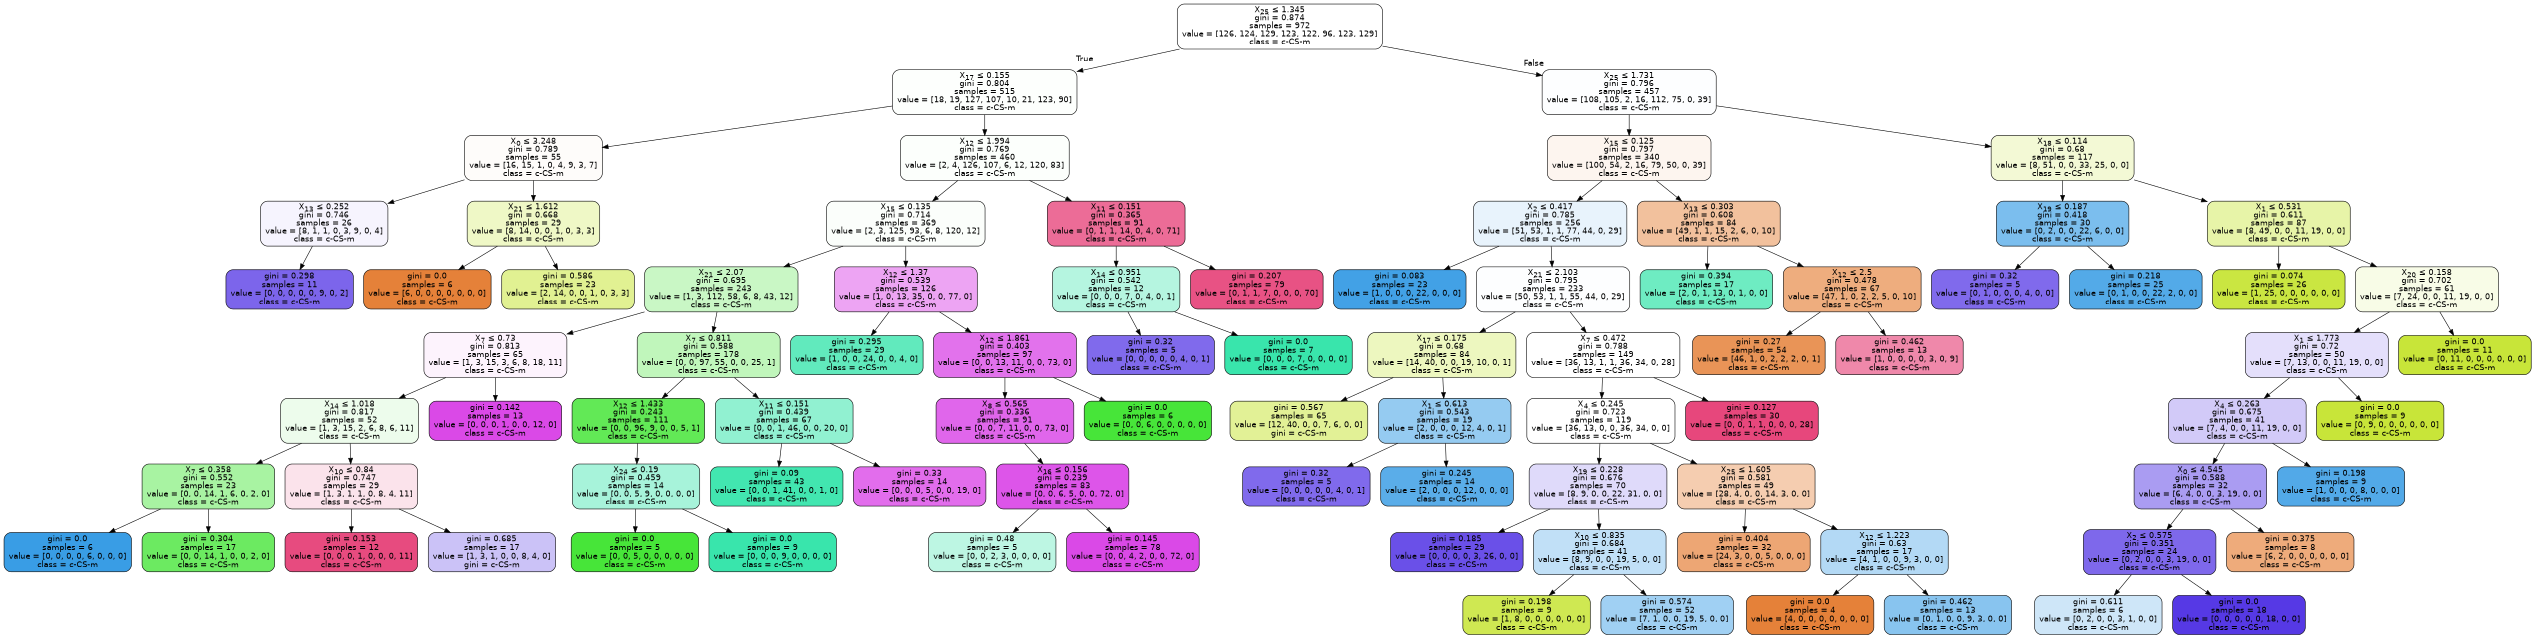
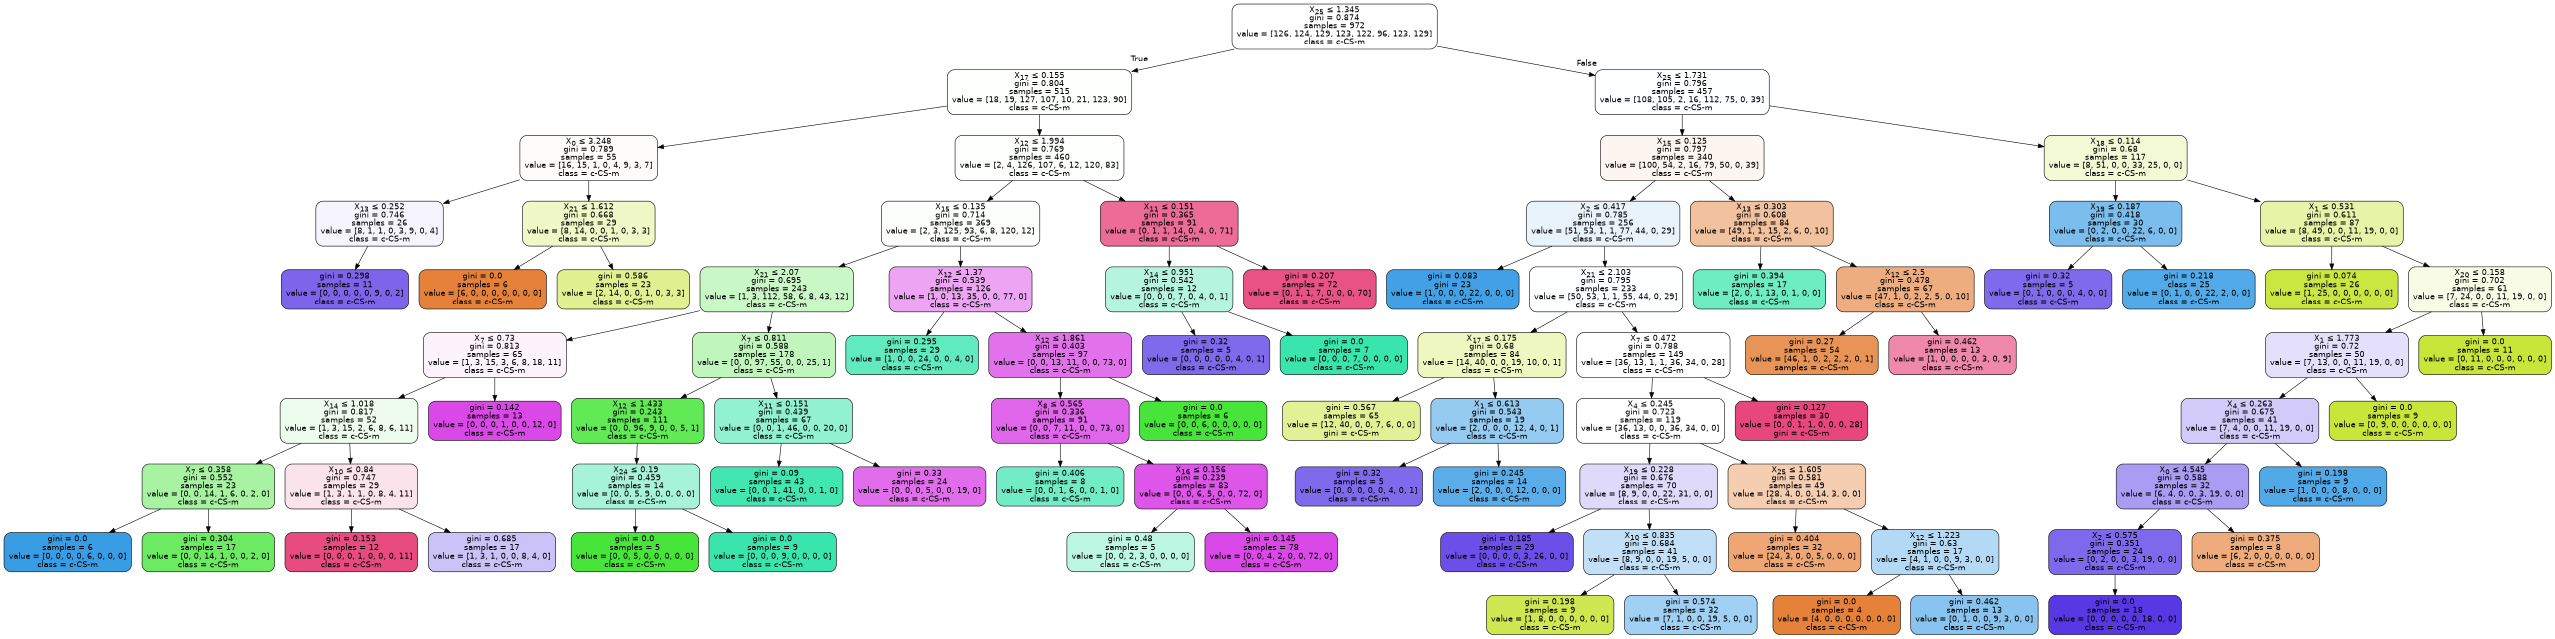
  digraph {
    node [color=black fillcolor="#ffffff" fontname=helvetica shape=box style="filled, rounded"]
    edge [fontname=helvetica]
    n1 [label=<X<SUB>25</SUB> &le; 1.345<br/>gini = 0.874<br/>samples = 972<br/>value = [126, 124, 129, 123, 122, 96, 123, 129]<br/>class = c-CS-m>]
    n2 [fillcolor="#fdfffd" label=<X<SUB>17</SUB> &le; 0.155<br/>gini = 0.804<br/>samples = 515<br/>value = [18, 19, 127, 107, 10, 21, 123, 90]<br/>class = c-CS-m>]
    n3 [fillcolor="#fdfeff" label=<X<SUB>25</SUB> &le; 1.731<br/>gini = 0.796<br/>samples = 457<br/>value = [108, 105, 2, 16, 112, 75, 0, 39]<br/>class = c-CS-m>]
    n4 [fillcolor="#fefcfa" label=<X<SUB>0</SUB> &le; 3.248<br/>gini = 0.789<br/>samples = 55<br/>value = [16, 15, 1, 0, 4, 9, 3, 7]<br/>class = c-CS-m>]
    n5 [fillcolor="#fcfffc" label=<X<SUB>12</SUB> &le; 1.994<br/>gini = 0.769<br/>samples = 460<br/>value = [2, 4, 126, 107, 6, 12, 120, 83]<br/>class = c-CS-m>]
    n6 [fillcolor="#fdf5ef" label=<X<SUB>15</SUB> &le; 0.125<br/>gini = 0.797<br/>samples = 340<br/>value = [100, 54, 2, 16, 79, 50, 0, 39]<br/>class = c-CS-m>]
    n7 [fillcolor="#f3f9d5" label=<X<SUB>18</SUB> &le; 0.114<br/>gini = 0.68<br/>samples = 117<br/>value = [8, 51, 0, 0, 33, 25, 0, 0]<br/>class = c-CS-m>]
    n8 [fillcolor="#f6f4fe" label=<X<SUB>13</SUB> &le; 0.252<br/>gini = 0.746<br/>samples = 26<br/>value = [8, 1, 1, 0, 3, 9, 0, 4]<br/>class = c-CS-m>]
    n9 [fillcolor="#eff8c6" label=<X<SUB>21</SUB> &le; 1.612<br/>gini = 0.668<br/>samples = 29<br/>value = [8, 14, 0, 0, 1, 0, 3, 3]<br/>class = c-CS-m>]
    n10 [fillcolor="#fbfefb" label=<X<SUB>15</SUB> &le; 0.135<br/>gini = 0.714<br/>samples = 369<br/>value = [2, 3, 125, 93, 6, 8, 120, 12]<br/>class = c-CS-m>]
    n11 [fillcolor="#ec6c97" label=<X<SUB>11</SUB> &le; 0.151<br/>gini = 0.365<br/>samples = 91<br/>value = [0, 1, 1, 14, 0, 4, 0, 71]<br/>class = c-CS-m>]
    n12 [fillcolor="#7c65eb" label=<gini = 0.298<br/>samples = 11<br/>value = [0, 0, 0, 0, 0, 9, 0, 2]<br/>class = c-CS-m>]
    n13 [fillcolor="#e58139" label=<gini = 0.0<br/>samples = 6<br/>value = [6, 0, 0, 0, 0, 0, 0, 0]<br/>class = c-CS-m>]
    n14 [fillcolor="#e1f192" label=<gini = 0.586<br/>samples = 23<br/>value = [2, 14, 0, 0, 1, 0, 3, 3]<br/>class = c-CS-m>]
    n15 [fillcolor="#c9f7c5" label=<X<SUB>21</SUB> &le; 2.07<br/>gini = 0.695<br/>samples = 243<br/>value = [1, 3, 112, 58, 6, 8, 43, 12]<br/>class = c-CS-m>]
    n16 [fillcolor="#eda4f3" label=<X<SUB>12</SUB> &le; 1.37<br/>gini = 0.539<br/>samples = 126<br/>value = [1, 0, 13, 35, 0, 0, 77, 0]<br/>class = c-CS-m>]
    n17 [fillcolor="#b5f5e0" label=<X<SUB>14</SUB> &le; 0.951<br/>gini = 0.542<br/>samples = 12<br/>value = [0, 0, 0, 7, 0, 4, 0, 1]<br/>class = c-CS-m>]
-   n18 [fillcolor="#e85284" label=<gini = 0.207<br/>samples = 79<br/>value = [0, 1, 1, 7, 0, 0, 0, 70]<br/>class = c-CS-m>]
+   n18 [fillcolor="#e85284" label=<gini = 0.207<br/>samples = 72<br/>value = [0, 1, 1, 7, 0, 0, 0, 70]<br/>class = c-CS-m>]
    n19 [fillcolor="#fdf3fd" label=<X<SUB>7</SUB> &le; 0.73<br/>gini = 0.813<br/>samples = 65<br/>value = [1, 3, 15, 3, 6, 8, 18, 11]<br/>class = c-CS-m>]
    n20 [fillcolor="#c0f6bb" label=<X<SUB>7</SUB> &le; 0.811<br/>gini = 0.588<br/>samples = 178<br/>value = [0, 0, 97, 55, 0, 0, 25, 1]<br/>class = c-CS-m>]
    n21 [fillcolor="#61eabd" label=<gini = 0.295<br/>samples = 29<br/>value = [1, 0, 0, 24, 0, 0, 4, 0]<br/>class = c-CS-m>]
    n22 [fillcolor="#e272ec" label=<X<SUB>12</SUB> &le; 1.861<br/>gini = 0.403<br/>samples = 97<br/>value = [0, 0, 13, 11, 0, 0, 73, 0]<br/>class = c-CS-m>]
    n23 [fillcolor="#edfcec" label=<X<SUB>14</SUB> &le; 1.018<br/>gini = 0.817<br/>samples = 52<br/>value = [1, 3, 15, 2, 6, 8, 6, 11]<br/>class = c-CS-m>]
    n24 [fillcolor="#da49e7" label=<gini = 0.142<br/>samples = 13<br/>value = [0, 0, 0, 1, 0, 0, 12, 0]<br/>class = c-CS-m>]
    n25 [fillcolor="#62e956" label=<X<SUB>12</SUB> &le; 1.433<br/>gini = 0.243<br/>samples = 111<br/>value = [0, 0, 96, 9, 0, 0, 5, 1]<br/>class = c-CS-m>]
    n26 [fillcolor="#91f1d1" label=<X<SUB>11</SUB> &le; 0.151<br/>gini = 0.439<br/>samples = 67<br/>value = [0, 0, 1, 46, 0, 0, 20, 0]<br/>class = c-CS-m>]
    n27 [fillcolor="#a8f3a2" label=<X<SUB>7</SUB> &le; 0.358<br/>gini = 0.552<br/>samples = 23<br/>value = [0, 0, 14, 1, 6, 0, 2, 0]<br/>class = c-CS-m>]
    n28 [fillcolor="#fbe3eb" label=<X<SUB>10</SUB> &le; 0.84<br/>gini = 0.747<br/>samples = 29<br/>value = [1, 3, 1, 1, 0, 8, 4, 11]<br/>class = c-CS-m>]
    n29 [fillcolor="#399de5" label=<gini = 0.0<br/>samples = 6<br/>value = [0, 0, 0, 0, 6, 0, 0, 0]<br/>class = c-CS-m>]
    n30 [fillcolor="#6cea61" label=<gini = 0.304<br/>samples = 17<br/>value = [0, 0, 14, 1, 0, 0, 2, 0]<br/>class = c-CS-m>]
    n31 [fillcolor="#e74b7f" label=<gini = 0.153<br/>samples = 12<br/>value = [0, 0, 0, 1, 0, 0, 0, 11]<br/>class = c-CS-m>]
-   n32 [fillcolor="#cbc2f7" label=<gini = 0.685<br/>samples = 17<br/>value = [1, 3, 1, 0, 0, 8, 4, 0]<br/>gini = c-CS-m>]
+   n32 [fillcolor="#cbc2f7" label=<gini = 0.685<br/>samples = 17<br/>value = [1, 3, 1, 0, 0, 8, 4, 0]<br/>class = c-CS-m>]
    n33 [fillcolor="#a7f3da" label=<X<SUB>24</SUB> &le; 0.19<br/>gini = 0.459<br/>samples = 14<br/>value = [0, 0, 5, 9, 0, 0, 0, 0]<br/>class = c-CS-m>]
    n34 [fillcolor="#42e6b0" label=<gini = 0.09<br/>samples = 43<br/>value = [0, 0, 1, 41, 0, 0, 1, 0]<br/>class = c-CS-m>]
-   n35 [fillcolor="#e26dec" label=<gini = 0.33<br/>samples = 14<br/>value = [0, 0, 0, 5, 0, 0, 19, 0]<br/>class = c-CS-m>]
+   n35 [fillcolor="#e26dec" label=<gini = 0.33<br/>samples = 24<br/>value = [0, 0, 0, 5, 0, 0, 19, 0]<br/>class = c-CS-m>]
    n36 [fillcolor="#47e539" label=<gini = 0.0<br/>samples = 5<br/>value = [0, 0, 5, 0, 0, 0, 0, 0]<br/>class = c-CS-m>]
    n37 [fillcolor="#39e5ac" label=<gini = 0.0<br/>samples = 9<br/>value = [0, 0, 0, 9, 0, 0, 0, 0]<br/>class = c-CS-m>]
    n38 [fillcolor="#e066eb" label=<X<SUB>8</SUB> &le; 0.565<br/>gini = 0.336<br/>samples = 91<br/>value = [0, 0, 7, 11, 0, 0, 73, 0]<br/>class = c-CS-m>]
    n39 [fillcolor="#47e539" label=<gini = 0.0<br/>samples = 6<br/>value = [0, 0, 6, 0, 0, 0, 0, 0]<br/>class = c-CS-m>]
+   n40 [fillcolor="#72ecc4" label=<gini = 0.406<br/>samples = 8<br/>value = [0, 0, 1, 6, 0, 0, 1, 0]<br/>class = c-CS-m>]
    n41 [fillcolor="#dd55e9" label=<X<SUB>16</SUB> &le; 0.156<br/>gini = 0.239<br/>samples = 83<br/>value = [0, 0, 6, 5, 0, 0, 72, 0]<br/>class = c-CS-m>]
    n42 [fillcolor="#bdf6e3" label=<gini = 0.48<br/>samples = 5<br/>value = [0, 0, 2, 3, 0, 0, 0, 0]<br/>class = c-CS-m>]
    n43 [fillcolor="#da49e7" label=<gini = 0.145<br/>samples = 78<br/>value = [0, 0, 4, 2, 0, 0, 72, 0]<br/>class = c-CS-m>]
    n44 [fillcolor="#806aec" label=<gini = 0.32<br/>samples = 5<br/>value = [0, 0, 0, 0, 0, 4, 0, 1]<br/>class = c-CS-m>]
    n45 [fillcolor="#39e5ac" label=<gini = 0.0<br/>samples = 7<br/>value = [0, 0, 0, 7, 0, 0, 0, 0]<br/>class = c-CS-m>]
    n46 [fillcolor="#e8f3fc" label=<X<SUB>2</SUB> &le; 0.417<br/>gini = 0.785<br/>samples = 256<br/>value = [51, 53, 1, 1, 77, 44, 0, 29]<br/>class = c-CS-m>]
    n47 [fillcolor="#f2c19d" label=<X<SUB>13</SUB> &le; 0.303<br/>gini = 0.608<br/>samples = 84<br/>value = [49, 1, 1, 15, 2, 6, 0, 10]<br/>class = c-CS-m>]
    n48 [fillcolor="#7bbeee" label=<X<SUB>19</SUB> &le; 0.187<br/>gini = 0.418<br/>samples = 30<br/>value = [0, 2, 0, 0, 22, 6, 0, 0]<br/>class = c-CS-m>]
    n49 [fillcolor="#e7f4a8" label=<X<SUB>1</SUB> &le; 0.531<br/>gini = 0.611<br/>samples = 87<br/>value = [8, 49, 0, 0, 11, 19, 0, 0]<br/>class = c-CS-m>]
-   n50 [fillcolor="#42a1e6" label=<gini = 0.083<br/>samples = 23<br/>value = [1, 0, 0, 0, 22, 0, 0, 0]<br/>class = c-CS-m>]
+   n50 [fillcolor="#42a1e6" label=<gini = 0.083<br/>gini = 23<br/>value = [1, 0, 0, 0, 22, 0, 0, 0]<br/>class = c-CS-m>]
    n51 [fillcolor="#fdfeff" label=<X<SUB>21</SUB> &le; 2.103<br/>gini = 0.795<br/>samples = 233<br/>value = [50, 53, 1, 1, 55, 44, 0, 29]<br/>class = c-CS-m>]
    n52 [fillcolor="#6eecc2" label=<gini = 0.394<br/>samples = 17<br/>value = [2, 0, 1, 13, 0, 1, 0, 0]<br/>class = c-CS-m>]
    n53 [fillcolor="#eead7e" label=<X<SUB>12</SUB> &le; 2.5<br/>gini = 0.478<br/>samples = 67<br/>value = [47, 1, 0, 2, 2, 5, 0, 10]<br/>class = c-CS-m>]
    n54 [fillcolor="#edf7bf" label=<X<SUB>17</SUB> &le; 0.175<br/>gini = 0.68<br/>samples = 84<br/>value = [14, 40, 0, 0, 19, 10, 0, 1]<br/>class = c-CS-m>]
    n55 [label=<X<SUB>7</SUB> &le; 0.472<br/>gini = 0.788<br/>samples = 149<br/>value = [36, 13, 1, 1, 36, 34, 0, 28]<br/>class = c-CS-m>]
    n56 [fillcolor="#e2f196" label=<gini = 0.567<br/>samples = 65<br/>value = [12, 40, 0, 0, 7, 6, 0, 0]<br/>gini = c-CS-m>]
    n57 [fillcolor="#95cbf1" label=<X<SUB>1</SUB> &le; 0.613<br/>gini = 0.543<br/>samples = 19<br/>value = [2, 0, 0, 0, 12, 4, 0, 1]<br/>class = c-CS-m>]
    n58 [label=<X<SUB>4</SUB> &le; 0.245<br/>gini = 0.723<br/>samples = 119<br/>value = [36, 13, 0, 0, 36, 34, 0, 0]<br/>class = c-CS-m>]
-   n59 [fillcolor="#e7477c" label=<gini = 0.127<br/>samples = 30<br/>value = [0, 0, 1, 1, 0, 0, 0, 28]<br/>class = c-CS-m>]
+   n59 [fillcolor="#e7477c" label=<gini = 0.127<br/>samples = 30<br/>value = [0, 0, 1, 1, 0, 0, 0, 28]<br/>gini = c-CS-m>]
    n60 [fillcolor="#806aec" label=<gini = 0.32<br/>samples = 5<br/>value = [0, 0, 0, 0, 0, 4, 0, 1]<br/>class = c-CS-m>]
    n61 [fillcolor="#5aade9" label=<gini = 0.245<br/>samples = 14<br/>value = [2, 0, 0, 0, 12, 0, 0, 0]<br/>class = c-CS-m>]
    n62 [fillcolor="#dfdafa" label=<X<SUB>19</SUB> &le; 0.228<br/>gini = 0.676<br/>samples = 70<br/>value = [8, 9, 0, 0, 22, 31, 0, 0]<br/>class = c-CS-m>]
    n63 [fillcolor="#f5cdb0" label=<X<SUB>25</SUB> &le; 1.605<br/>gini = 0.581<br/>samples = 49<br/>value = [28, 4, 0, 0, 14, 3, 0, 0]<br/>class = c-CS-m>]
    n64 [fillcolor="#6a50e8" label=<gini = 0.185<br/>samples = 29<br/>value = [0, 0, 0, 0, 3, 26, 0, 0]<br/>class = c-CS-m>]
    n65 [fillcolor="#c1e0f7" label=<X<SUB>10</SUB> &le; 0.835<br/>gini = 0.684<br/>samples = 41<br/>value = [8, 9, 0, 0, 19, 5, 0, 0]<br/>class = c-CS-m>]
    n66 [fillcolor="#eda674" label=<gini = 0.404<br/>samples = 32<br/>value = [24, 3, 0, 0, 5, 0, 0, 0]<br/>class = c-CS-m>]
    n67 [fillcolor="#b3d9f5" label=<X<SUB>12</SUB> &le; 1.223<br/>gini = 0.63<br/>samples = 17<br/>value = [4, 1, 0, 0, 9, 3, 0, 0]<br/>class = c-CS-m>]
    n68 [fillcolor="#cfe852" label=<gini = 0.198<br/>samples = 9<br/>value = [1, 8, 0, 0, 0, 0, 0, 0]<br/>class = c-CS-m>]
-   n69 [fillcolor="#a0d0f3" label=<gini = 0.574<br/>samples = 52<br/>value = [7, 1, 0, 0, 19, 5, 0, 0]<br/>class = c-CS-m>]
+   n69 [fillcolor="#a0d0f3" label=<gini = 0.574<br/>samples = 32<br/>value = [7, 1, 0, 0, 19, 5, 0, 0]<br/>class = c-CS-m>]
    n70 [fillcolor="#e58139" label=<gini = 0.0<br/>samples = 4<br/>value = [4, 0, 0, 0, 0, 0, 0, 0]<br/>class = c-CS-m>]
    n71 [fillcolor="#88c4ef" label=<gini = 0.462<br/>samples = 13<br/>value = [0, 1, 0, 0, 9, 3, 0, 0]<br/>class = c-CS-m>]
-   n72 [fillcolor="#e99457" label=<gini = 0.27<br/>samples = 54<br/>value = [46, 1, 0, 2, 2, 2, 0, 1]<br/>class = c-CS-m>]
+   n72 [fillcolor="#e99457" label=<gini = 0.27<br/>samples = 54<br/>value = [46, 1, 0, 2, 2, 2, 0, 1]<br/>samples = c-CS-m>]
    n73 [fillcolor="#ef88aa" label=<gini = 0.462<br/>samples = 13<br/>value = [1, 0, 0, 0, 0, 3, 0, 9]<br/>class = c-CS-m>]
    n74 [fillcolor="#806aec" label=<gini = 0.32<br/>samples = 5<br/>value = [0, 1, 0, 0, 0, 4, 0, 0]<br/>class = c-CS-m>]
-   n75 [fillcolor="#53aae8" label=<gini = 0.218<br/>samples = 25<br/>value = [0, 1, 0, 0, 22, 2, 0, 0]<br/>class = c-CS-m>]
+   n75 [fillcolor="#53aae8" label=<gini = 0.218<br/>class = 25<br/>value = [0, 1, 0, 0, 22, 2, 0, 0]<br/>class = c-CS-m>]
    n76 [fillcolor="#cae641" label=<gini = 0.074<br/>samples = 26<br/>value = [1, 25, 0, 0, 0, 0, 0, 0]<br/>class = c-CS-m>]
    n77 [fillcolor="#f8fce7" label=<X<SUB>20</SUB> &le; 0.158<br/>gini = 0.702<br/>samples = 61<br/>value = [7, 24, 0, 0, 11, 19, 0, 0]<br/>class = c-CS-m>]
    n78 [fillcolor="#e4dffb" label=<X<SUB>1</SUB> &le; 1.773<br/>gini = 0.72<br/>samples = 50<br/>value = [7, 13, 0, 0, 11, 19, 0, 0]<br/>class = c-CS-m>]
    n79 [fillcolor="#c8e539" label=<gini = 0.0<br/>samples = 11<br/>value = [0, 11, 0, 0, 0, 0, 0, 0]<br/>class = c-CS-m>]
    n80 [fillcolor="#d2caf8" label=<X<SUB>4</SUB> &le; 0.263<br/>gini = 0.675<br/>samples = 41<br/>value = [7, 4, 0, 0, 11, 19, 0, 0]<br/>class = c-CS-m>]
    n81 [fillcolor="#c8e539" label=<gini = 0.0<br/>samples = 9<br/>value = [0, 9, 0, 0, 0, 0, 0, 0]<br/>class = c-CS-m>]
    n82 [fillcolor="#aa9cf2" label=<X<SUB>0</SUB> &le; 4.545<br/>gini = 0.588<br/>samples = 32<br/>value = [6, 4, 0, 0, 3, 19, 0, 0]<br/>class = c-CS-m>]
    n83 [fillcolor="#52a9e8" label=<gini = 0.198<br/>samples = 9<br/>value = [1, 0, 0, 0, 8, 0, 0, 0]<br/>class = c-CS-m>]
    n84 [fillcolor="#7e68eb" label=<X<SUB>2</SUB> &le; 0.575<br/>gini = 0.351<br/>samples = 24<br/>value = [0, 2, 0, 0, 3, 19, 0, 0]<br/>class = c-CS-m>]
    n85 [fillcolor="#eeab7b" label=<gini = 0.375<br/>samples = 8<br/>value = [6, 2, 0, 0, 0, 0, 0, 0]<br/>class = c-CS-m>]
-   n86 [fillcolor="#cee6f8" label=<gini = 0.611<br/>samples = 6<br/>value = [0, 2, 0, 0, 3, 1, 0, 0]<br/>class = c-CS-m>]
    n87 [fillcolor="#5639e5" label=<gini = 0.0<br/>samples = 18<br/>value = [0, 0, 0, 0, 0, 18, 0, 0]<br/>class = c-CS-m>]
    n1 -> n2 [headlabel=True labelangle=45 labeldistance=2.5]
    n1 -> n3 [headlabel=False labelangle=-45 labeldistance=2.5]
    n2 -> n4
    n2 -> n5
    n3 -> n6
    n3 -> n7
    n4 -> n8
    n4 -> n9
    n5 -> n10
    n5 -> n11
    n6 -> n46
    n6 -> n47
    n7 -> n48
    n7 -> n49
    n8 -> n12
    n9 -> n13
    n9 -> n14
    n10 -> n15
    n10 -> n16
    n11 -> n17
    n11 -> n18
    n15 -> n19
    n15 -> n20
    n16 -> n21
    n16 -> n22
    n17 -> n44
    n17 -> n45
    n19 -> n23
    n19 -> n24
    n20 -> n25
    n20 -> n26
    n22 -> n38
    n22 -> n39
    n23 -> n27
    n23 -> n28
    n25 -> n33
    n26 -> n34
    n26 -> n35
    n27 -> n29
    n27 -> n30
    n28 -> n31
    n28 -> n32
    n33 -> n36
    n33 -> n37
+   n38 -> n40
    n38 -> n41
    n41 -> n42
    n41 -> n43
    n46 -> n50
    n46 -> n51
    n47 -> n52
    n47 -> n53
    n48 -> n74
    n48 -> n75
    n49 -> n76
    n49 -> n77
    n51 -> n54
    n51 -> n55
    n53 -> n72
    n53 -> n73
    n54 -> n56
    n54 -> n57
    n55 -> n58
    n55 -> n59
    n57 -> n60
    n57 -> n61
    n58 -> n62
    n58 -> n63
    n62 -> n64
    n62 -> n65
    n63 -> n66
    n63 -> n67
    n65 -> n68
    n65 -> n69
    n67 -> n70
    n67 -> n71
    n77 -> n78
    n77 -> n79
    n78 -> n80
    n78 -> n81
    n80 -> n82
    n80 -> n83
    n82 -> n84
    n82 -> n85
-   n84 -> n86
    n84 -> n87
  }
